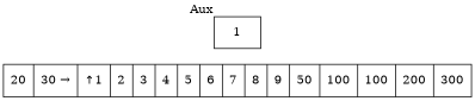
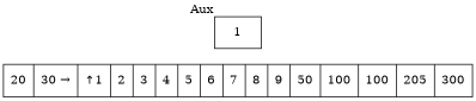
  digraph {
    rankdir=LR
    fontname="DejaVu Serif"
    node [shape=record fontname="DejaVu Serif"]
-   n1 [label="{ 20|30 → | ↑ 1|2|3|4|5|6|7|8|9|50|100|100|200|300}"]
+   n1 [label="{ 20|30 → | ↑ 1|2|3|4|5|6|7|8|9|50|100|100|205|300}"]
    n2 [label="{1}" xlabel=Aux]
  }
